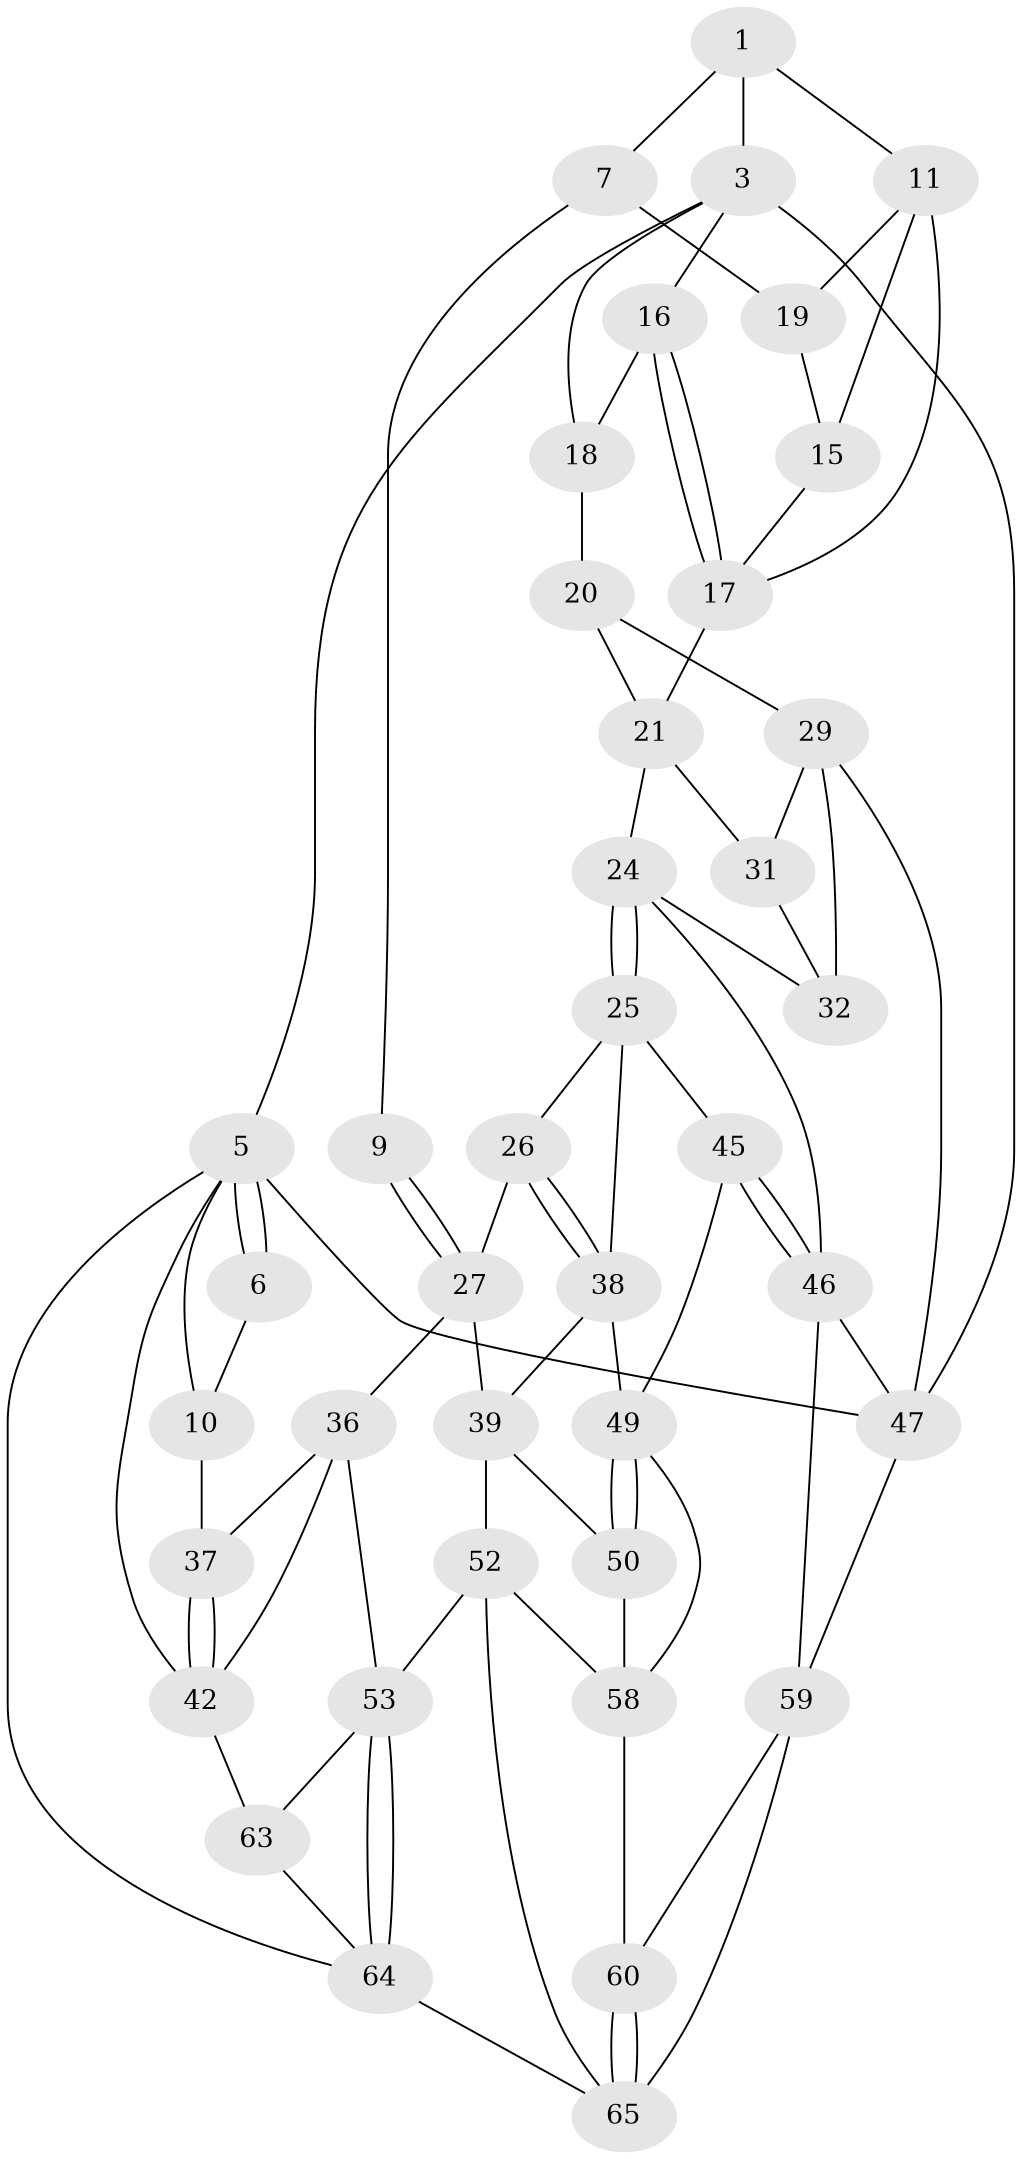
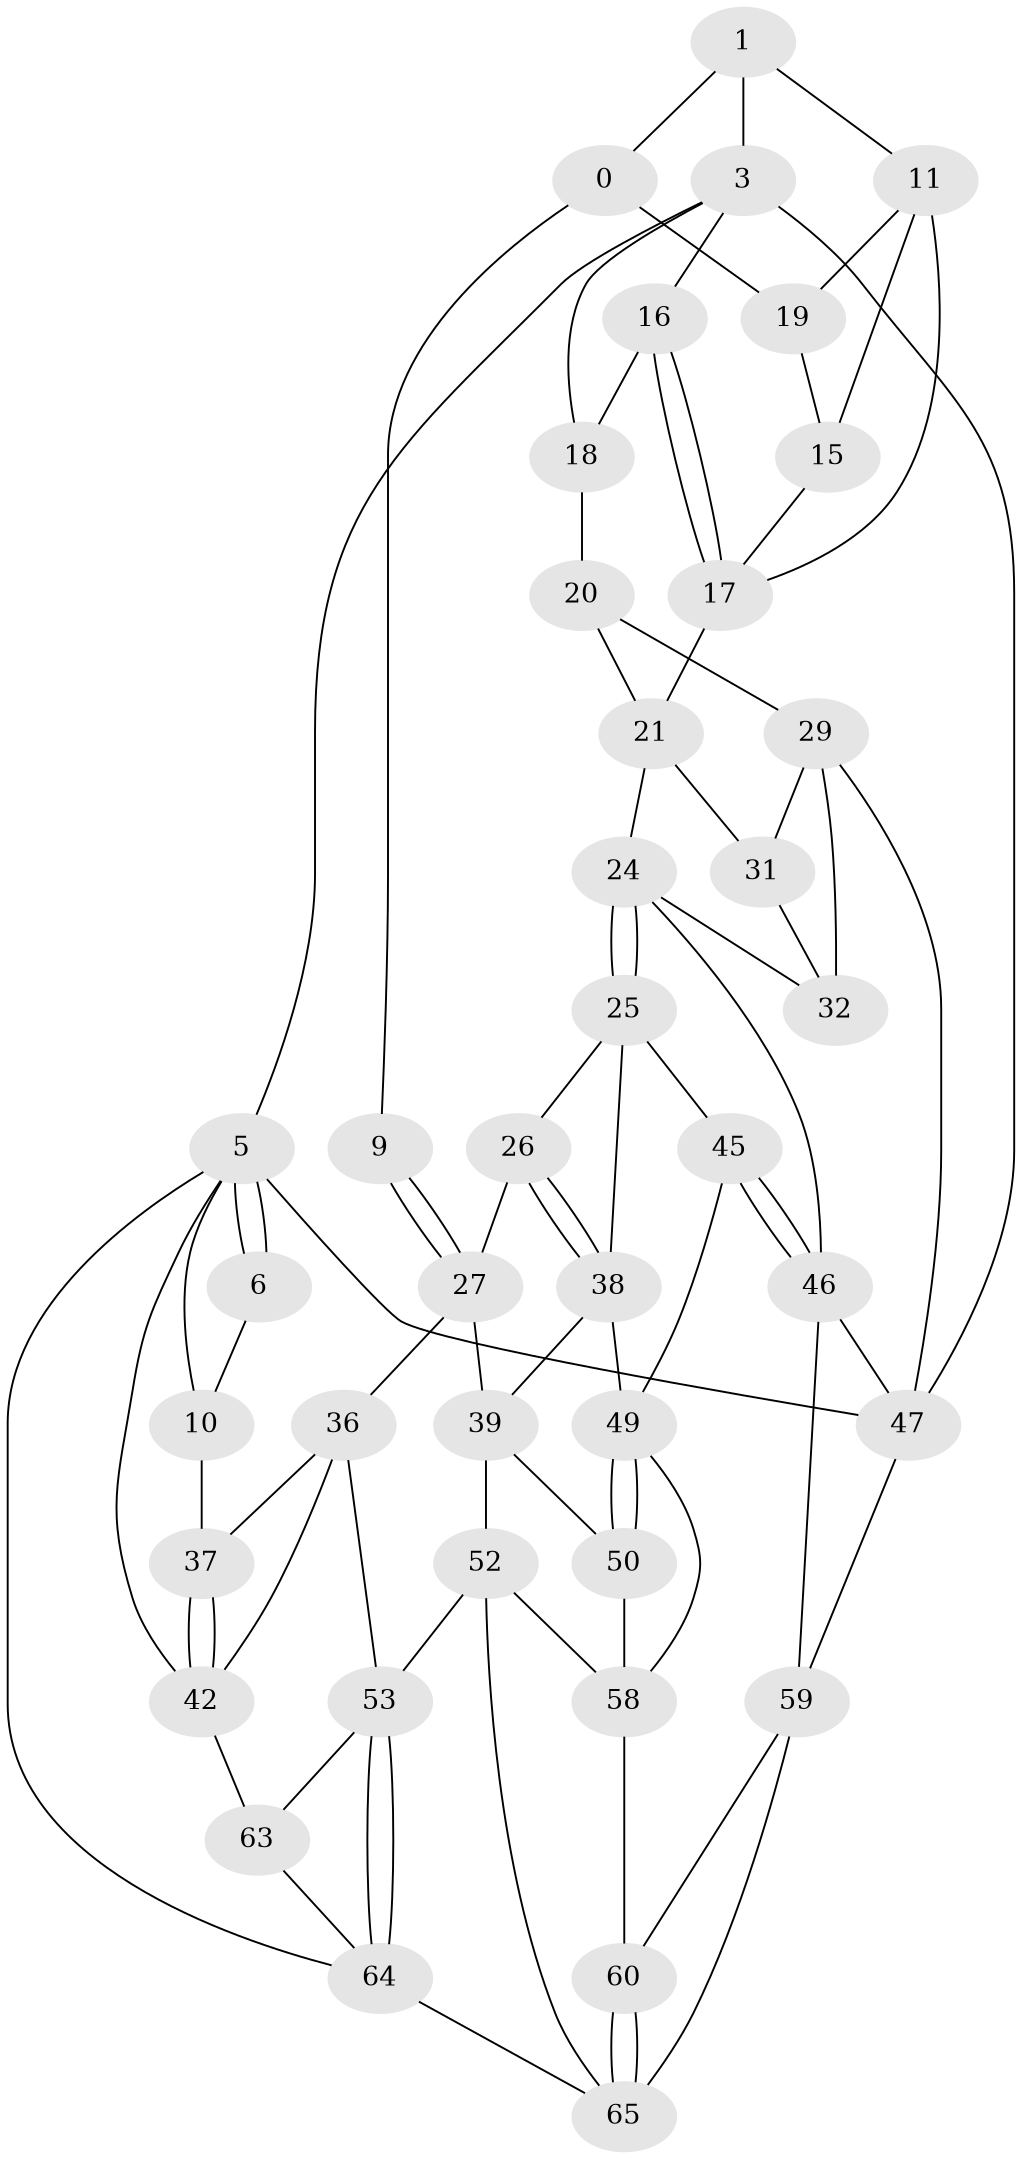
  graph {
    node [color=gray90 style=filled]
    1 [super="+2"]
    3 [super="+4"]
-   7 [super="+8"]
+   7 [super="+8" label=0]
    11 [super="+14"]
    5 [super="+44"]
    16
    18 [super="+19"]
    47 [super="+48"]
    9
    n10 [label=19 super="+13"]
    15
    17 [super="+23"]
    6
    10 [super="+34"]
    42 [super="+43"]
    64 [super="+67"]
    20 [super="+28"]
    59 [super="+68"]
    37
    63
    65 [super="+66"]
    27 [super="+35"]
    36 [super="+55"]
    39 [super="+51"]
    21 [super="+22"]
    24 [super="+33"]
    31
    29 [super="+30"]
    32
    25 [super="+40"]
    46 [super="+56"]
    26
    38 [super="+41"]
    45
    49 [super="+57"]
    53 [super="+54"]
    50
    52 [super="+62"]
    58 [super="+61"]
    60
    1 -- 3
    1 -- 7
    1 -- 11
    3 -- 5
    3 -- 16
    3 -- 18
    3 -- 47
    7 -- 9
    7 -- n10 [weight=2]
    11 -- n10
    11 -- 15
    11 -- 17
    5 -- 47
    5 -- 6
    5 -- 6
    5 -- 10
    5 -- 42
    5 -- 64
    16 -- 18
    16 -- 17
    16 -- 17
    18 -- 20 [weight=2]
    47 -- 59
    9 -- 27
    9 -- 27
    n10 -- 15
    15 -- 17
    17 -- 21
    6 -- 10
    10 -- 37
    42 -- 63
    64 -- 65
    20 -- 21
    20 -- 29
    59 -- 65
    59 -- 60
    37 -- 42
    37 -- 42
    63 -- 64
    27 -- 36
    27 -- 39
    36 -- 42
    36 -- 37
    36 -- 53
    39 -- 50
    39 -- 52
    21 -- 24
    21 -- 31
    24 -- 32
    24 -- 25
    24 -- 25
    24 -- 46
    31 -- 32
    29 -- 47
    29 -- 31
    29 -- 32
    25 -- 26
    25 -- 38
    25 -- 45
    46 -- 47
    46 -- 59
    26 -- 27
    26 -- 38
    26 -- 38
    38 -- 39
    38 -- 49
    45 -- 46
    45 -- 46
    45 -- 49
    49 -- 50
    49 -- 50
    49 -- 58
    53 -- 64
    53 -- 64
    53 -- 63
    50 -- 58
    52 -- 65
    52 -- 53
    52 -- 58
    58 -- 60
    60 -- 65
    60 -- 65
  }
